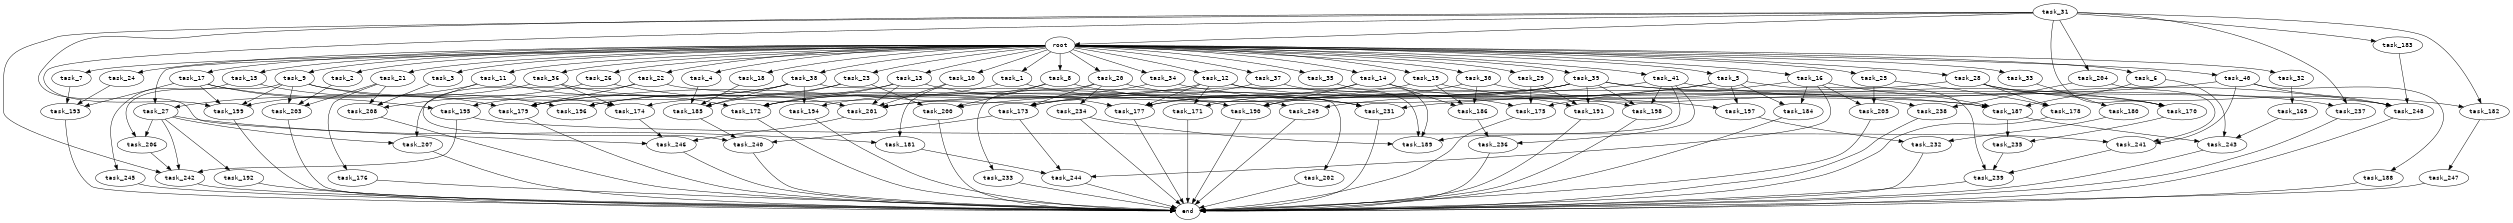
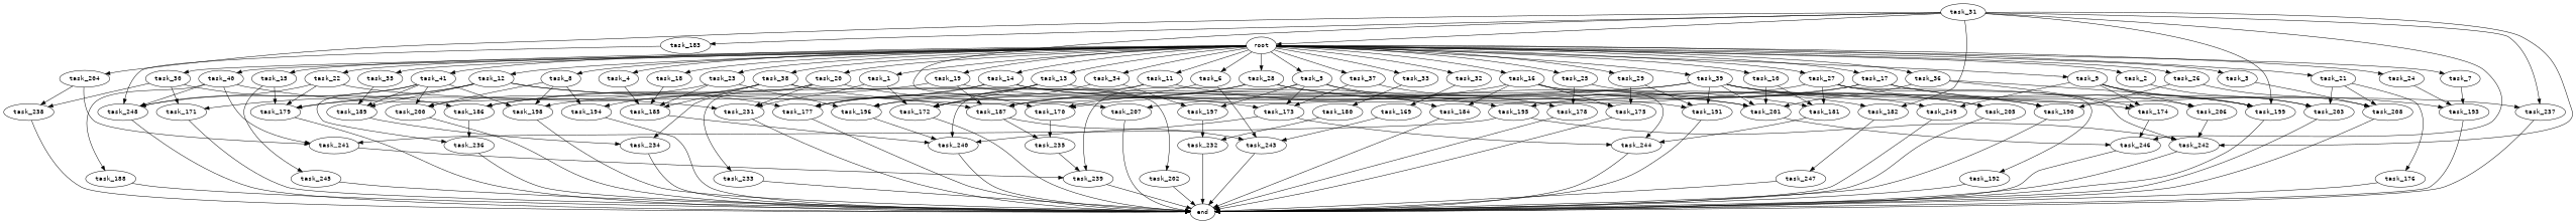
  digraph {
    fontname="DejaVu Sans Mono"
    node [fontname="DejaVu Sans Mono"]
    edge [fontname="DejaVu Sans Mono"]
    root
    task_1
    task_2
    task_3
    task_4
    task_5
    task_6
    task_7
    task_8
    task_9
    task_10
    task_11
    task_12
    task_13
    task_14
    task_15
    task_16
    task_17
    task_18
    task_19
    task_20
    task_21
    task_22
    task_23
    task_24
    task_25
    task_26
    task_27
    task_28
    task_29
    task_30
    task_32
    task_33
    task_34
    task_35
    task_36
    task_37
    task_38
    task_39
    task_40
    task_41
    task_172
    task_231
    task_203
    task_208
    task_185
    task_173
    task_184
    task_197
    task_239
    task_249
    task_187
    task_243
    task_193
    task_194
    task_198
    task_200
    task_174
    task_199
    task_206
    task_181
    task_201
    task_240
    task_171
    task_177
    task_179
    task_189
    task_196
    task_186
    task_190
    task_191
    task_245
    task_175
    task_205
    task_244
    task_195
    task_233
    task_234
    task_176
    task_207
    task_248
    task_178
    task_192
    task_242
    task_170
    task_182
    task_238
    task_31
    task_183
    task_204
    task_237
    task_246
    task_169
    task_180
    task_202
    task_188
    task_241
    task_236
    end
    task_232
    task_235
    task_247
    root -> task_1
    root -> task_2
    root -> task_3
    root -> task_4
    root -> task_5
    root -> task_6
    root -> task_7
    root -> task_8
    root -> task_9
    root -> task_10
    root -> task_11
    root -> task_12
    root -> task_13
    root -> task_14
    root -> task_15
    root -> task_16
    root -> task_17
    root -> task_18
    root -> task_19
    root -> task_20
    root -> task_21
    root -> task_22
    root -> task_23
    root -> task_24
    root -> task_25
    root -> task_26
    root -> task_27
    root -> task_28
    root -> task_29
    root -> task_30
    root -> task_32
    root -> task_33
    root -> task_34
    root -> task_35
    root -> task_36
    root -> task_37
    root -> task_38
    root -> task_39
    root -> task_40
    root -> task_41
    task_1 -> task_172
    task_1 -> task_231
    task_2 -> task_203
    task_3 -> task_208
    task_4 -> task_185
    task_5 -> task_173
    task_5 -> task_184
    task_5 -> task_197
    task_5 -> task_239
    task_5 -> task_249
    task_6 -> task_187
    task_6 -> task_243
    task_7 -> task_193
    task_8 -> task_194
    task_8 -> task_198
    task_8 -> task_200
    task_9 -> task_203
    task_9 -> task_249
    task_9 -> task_174
    task_9 -> task_199
    task_9 -> task_206
    task_10 -> task_181
    task_10 -> task_201
    task_11 -> task_172
-   task_11 -> task_27
+   task_11 -> task_181
    task_11 -> task_240
    task_12 -> task_187
    task_12 -> task_171
    task_12 -> task_177
    task_12 -> task_179
    task_12 -> task_189
    task_13 -> task_172
    task_13 -> task_201
    task_13 -> task_177
    task_13 -> task_196
    task_14 -> task_177
    task_14 -> task_186
    task_14 -> task_190
    task_14 -> task_191
    task_15 -> task_179
    task_15 -> task_245
    task_16 -> task_184
    task_16 -> task_187
    task_16 -> task_175
    task_16 -> task_205
    task_16 -> task_244
    task_17 -> task_193
    task_17 -> task_199
    task_17 -> task_196
    task_17 -> task_195
    task_18 -> task_185
    task_19 -> task_187
    task_19 -> task_201
    task_19 -> task_186
    task_20 -> task_231
    task_20 -> task_173
    task_20 -> task_233
    task_20 -> task_234
    task_21 -> task_203
    task_21 -> task_208
    task_21 -> task_176
    task_22 -> task_179
    task_22 -> task_207
    task_22 -> task_248
    task_23 -> task_185
    task_23 -> task_200
    task_23 -> task_196
    task_24 -> task_193
    task_25 -> task_205
    task_25 -> task_178
    task_26 -> task_208
    task_26 -> task_190
    task_27 -> task_206
    task_27 -> task_181
    task_27 -> task_207
    task_27 -> task_192
    task_27 -> task_242
    task_28 -> task_177
    task_28 -> task_178
    task_28 -> task_170
    task_28 -> task_182
    task_29 -> task_191
    task_29 -> task_175
    task_30 -> task_171
    task_30 -> task_186
    task_30 -> task_238
    task_32 -> task_169
    task_33 -> task_180
    task_34 -> task_172
    task_34 -> task_197
    task_35 -> task_189
    task_36 -> task_174
    task_36 -> task_199
    task_36 -> task_201
    task_37 -> task_173
    task_37 -> task_175
    task_38 -> task_185
    task_38 -> task_194
    task_38 -> task_179
    task_38 -> task_195
    task_38 -> task_202
    task_39 -> task_198
    task_39 -> task_174
    task_39 -> task_201
    task_39 -> task_190
    task_39 -> task_191
    task_39 -> task_170
    task_39 -> task_237
    task_40 -> task_231
    task_40 -> task_248
    task_40 -> task_188
    task_40 -> task_241
    task_41 -> task_198
    task_41 -> task_200
    task_41 -> task_189
    task_41 -> task_248
    task_41 -> task_236
    task_172 -> end
    task_231 -> end
    task_203 -> end
    task_208 -> end
    task_185 -> task_240
    task_173 -> task_240
    task_173 -> task_244
    task_184 -> end
    task_197 -> task_232
    task_239 -> end
    task_249 -> end
    task_187 -> task_243
    task_187 -> task_235
    task_243 -> end
    task_193 -> end
    task_194 -> end
    task_198 -> end
    task_200 -> end
    task_174 -> task_246
    task_199 -> end
    task_206 -> task_242
    task_181 -> task_244
    task_201 -> task_246
    task_240 -> end
    task_171 -> end
    task_177 -> end
    task_179 -> end
-   task_234 -> task_189
+   task_189 -> task_234
+   task_196 -> task_240
    task_186 -> task_236
    task_190 -> end
    task_191 -> end
    task_245 -> end
    task_175 -> end
    task_205 -> end
    task_244 -> end
    task_195 -> task_242
    task_195 -> task_241
    task_233 -> end
    task_234 -> end
    task_176 -> end
    task_207 -> end
    task_248 -> end
    task_178 -> end
    task_192 -> end
    task_242 -> end
    task_170 -> task_235
    task_182 -> task_247
    task_238 -> end
    task_31 -> root
    task_31 -> task_199
    task_31 -> task_242
    task_31 -> task_170
    task_31 -> task_182
    task_31 -> task_183
    task_31 -> task_204
    task_31 -> task_237
    task_31 -> task_246
    task_183 -> task_248
    task_204 -> task_238
    task_204 -> task_241
    task_237 -> end
    task_246 -> end
    task_169 -> task_243
    task_180 -> task_232
    task_202 -> end
    task_188 -> end
    task_241 -> task_239
    task_236 -> end
    task_232 -> end
    task_235 -> task_239
    task_247 -> end
  }
